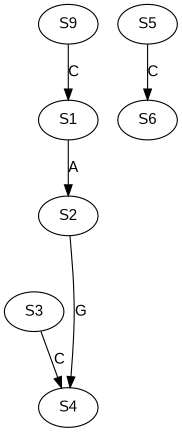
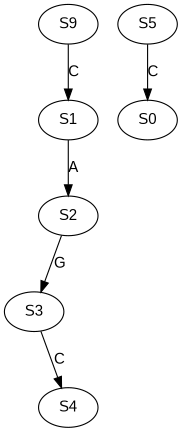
  strict digraph {
    fontname="Liberation Sans"
    node [fontname="Liberation Sans"]
    edge [fontname="Liberation Sans"]
    n1 [label=S9]
    S1
    S2
    S3
    S4
    S5
-   S6
+   S6 [label=S0]
    n1 -> S1 [label=C]
    S1 -> S2 [label=A]
-   S2 -> S4 [label=G]
+   S2 -> S3 [label=G]
    S3 -> S4 [label=C]
    S5 -> S6 [label=C]
  }
